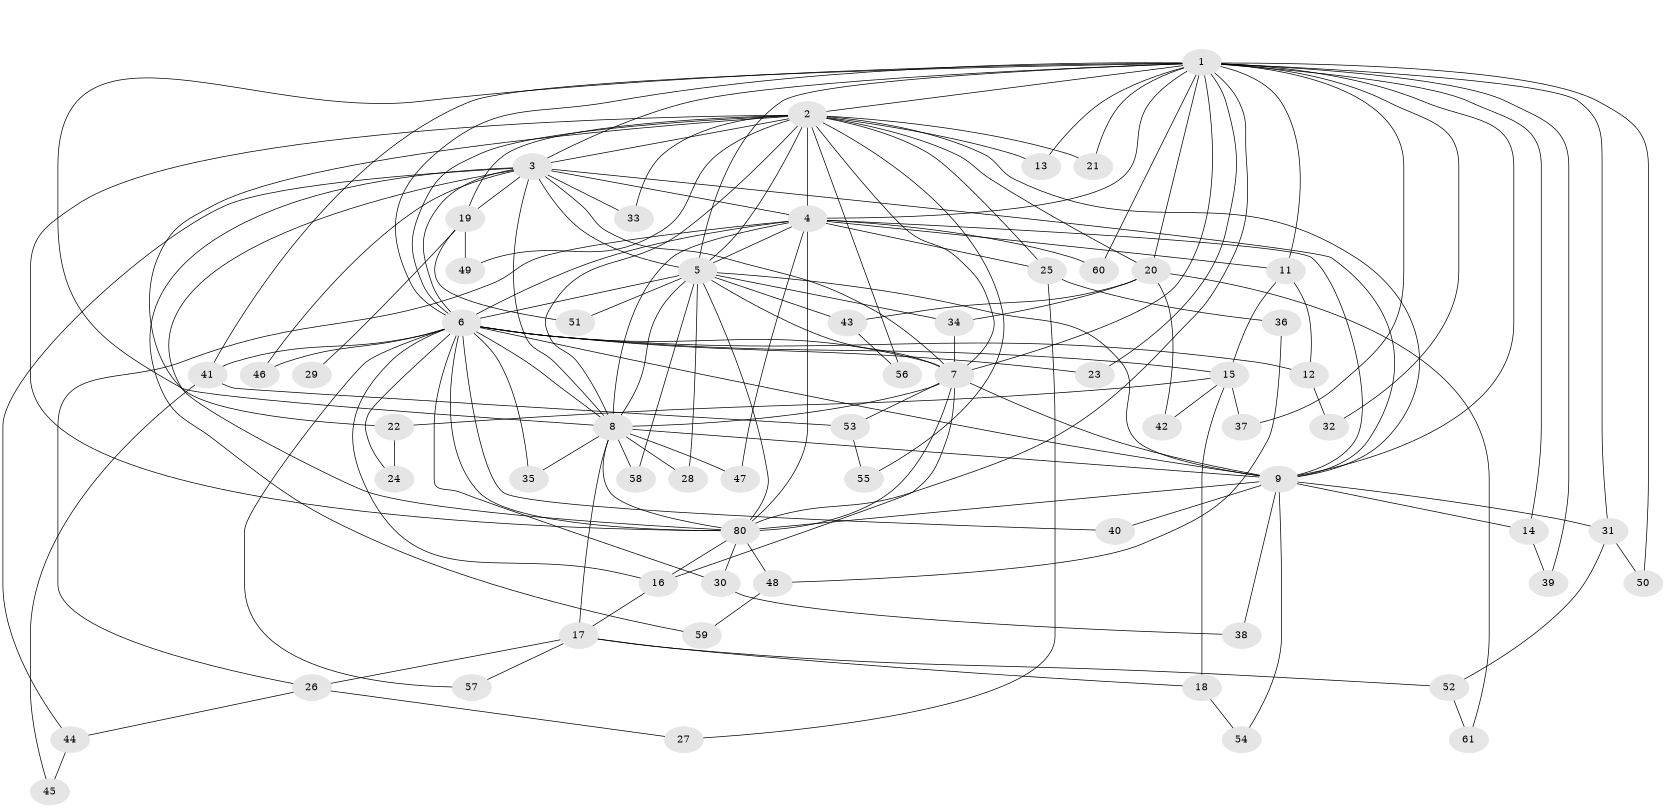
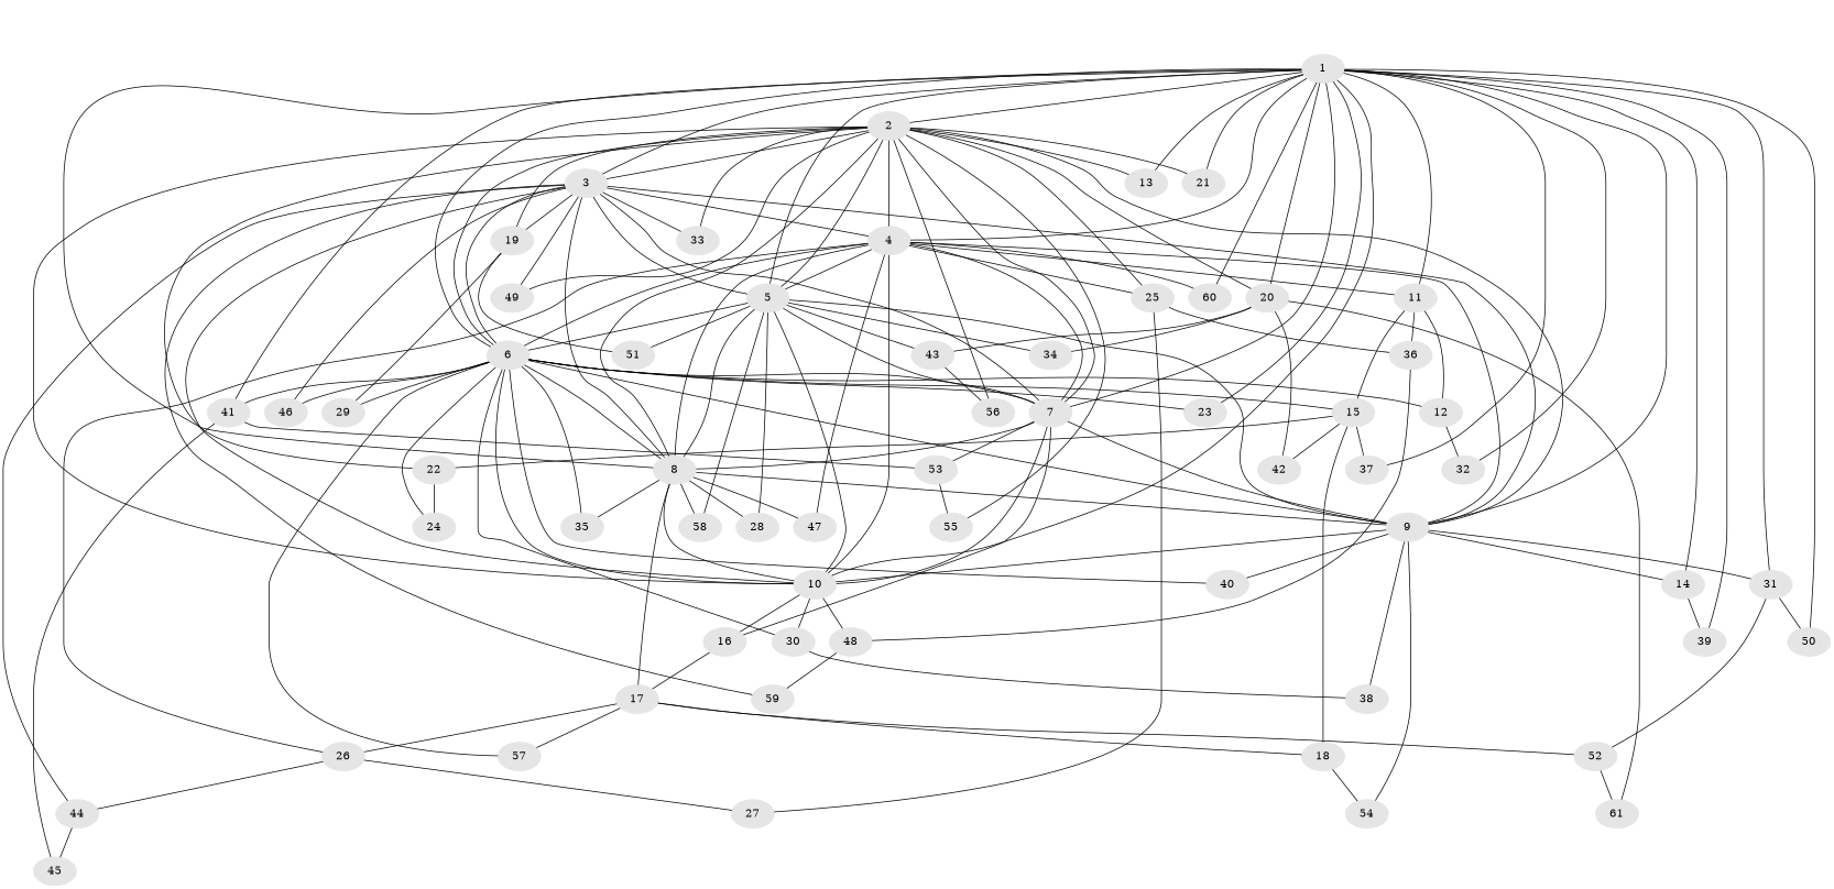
  graph {
    node [color=gray90 style=filled]
    1
    2
    3
    4
    5
    6
    7
    8
    9
-   10 [label=80]
+   10
    11
    13
    14
    20
    21
    23
    31
    32
    37
    39
    41
    50
    60
    19
    22
    25
    33
    49
    55
    56
    44
    46
    59
    26
    47
    28
    34
    43
    51
    58
    12
    15
    24
    29
    30
    35
    40
    57
    16
    53
    17
    38
    54
    48
    36
    61
    42
    52
    45
    27
    18
    1 -- 2
    1 -- 3
    1 -- 4
    1 -- 5
    1 -- 6
    1 -- 7
    1 -- 8
    1 -- 9
    1 -- 10
    1 -- 11
    1 -- 13
    1 -- 14
    1 -- 20
    1 -- 21
    1 -- 23
    1 -- 31
    1 -- 32
    1 -- 37
    1 -- 39
    1 -- 41
    1 -- 50
    1 -- 60
    2 -- 3
    2 -- 4
    2 -- 5
    2 -- 6
    2 -- 7
    2 -- 8
    2 -- 9
    2 -- 10
    2 -- 13
    2 -- 20
    2 -- 21
    2 -- 19
    2 -- 22
    2 -- 25
    2 -- 33
    2 -- 49
    2 -- 55
    2 -- 56
    3 -- 4
    3 -- 5
    3 -- 6
    3 -- 7
    3 -- 8
    3 -- 9
    3 -- 10
    3 -- 19
    3 -- 33
-   19 -- 49
+   3 -- 49
    3 -- 44
    3 -- 46
    3 -- 59
    4 -- 5
    4 -- 6
-   34 -- 7
+   4 -- 7
    4 -- 8
    4 -- 9
    4 -- 10
    4 -- 11
    4 -- 60
    4 -- 25
    4 -- 26
    4 -- 47
    5 -- 6
    5 -- 7
    5 -- 8
    5 -- 9
    5 -- 10
    5 -- 28
    5 -- 34
    5 -- 43
    5 -- 51
    5 -- 58
    6 -- 7
    6 -- 8
    6 -- 9
    6 -- 10
    6 -- 23
    6 -- 41
    6 -- 46
    6 -- 12
    6 -- 15
    6 -- 24
-   6 -- 16
+   6 -- 29
    6 -- 30
    6 -- 35
    6 -- 40
    6 -- 57
    7 -- 8
    7 -- 9
    7 -- 10
    7 -- 16
    7 -- 53
    8 -- 9
    8 -- 10
    8 -- 47
    8 -- 28
    8 -- 58
    8 -- 35
    8 -- 17
    9 -- 10
    9 -- 14
    9 -- 31
    9 -- 40
    9 -- 38
    9 -- 54
    10 -- 30
    10 -- 16
    10 -- 48
    11 -- 12
    11 -- 15
+   11 -- 36
    14 -- 39
    20 -- 34
    20 -- 43
    20 -- 61
    20 -- 42
    31 -- 50
    31 -- 52
    41 -- 53
    41 -- 45
    19 -- 51
    19 -- 29
    22 -- 24
    25 -- 36
    25 -- 27
    44 -- 45
    26 -- 44
    26 -- 27
    43 -- 56
    12 -- 32
    15 -- 37
    15 -- 22
    15 -- 42
    15 -- 18
    30 -- 38
    16 -- 17
    53 -- 55
    17 -- 26
    17 -- 57
    17 -- 52
    17 -- 18
    48 -- 59
    36 -- 48
    52 -- 61
    18 -- 54
  }
